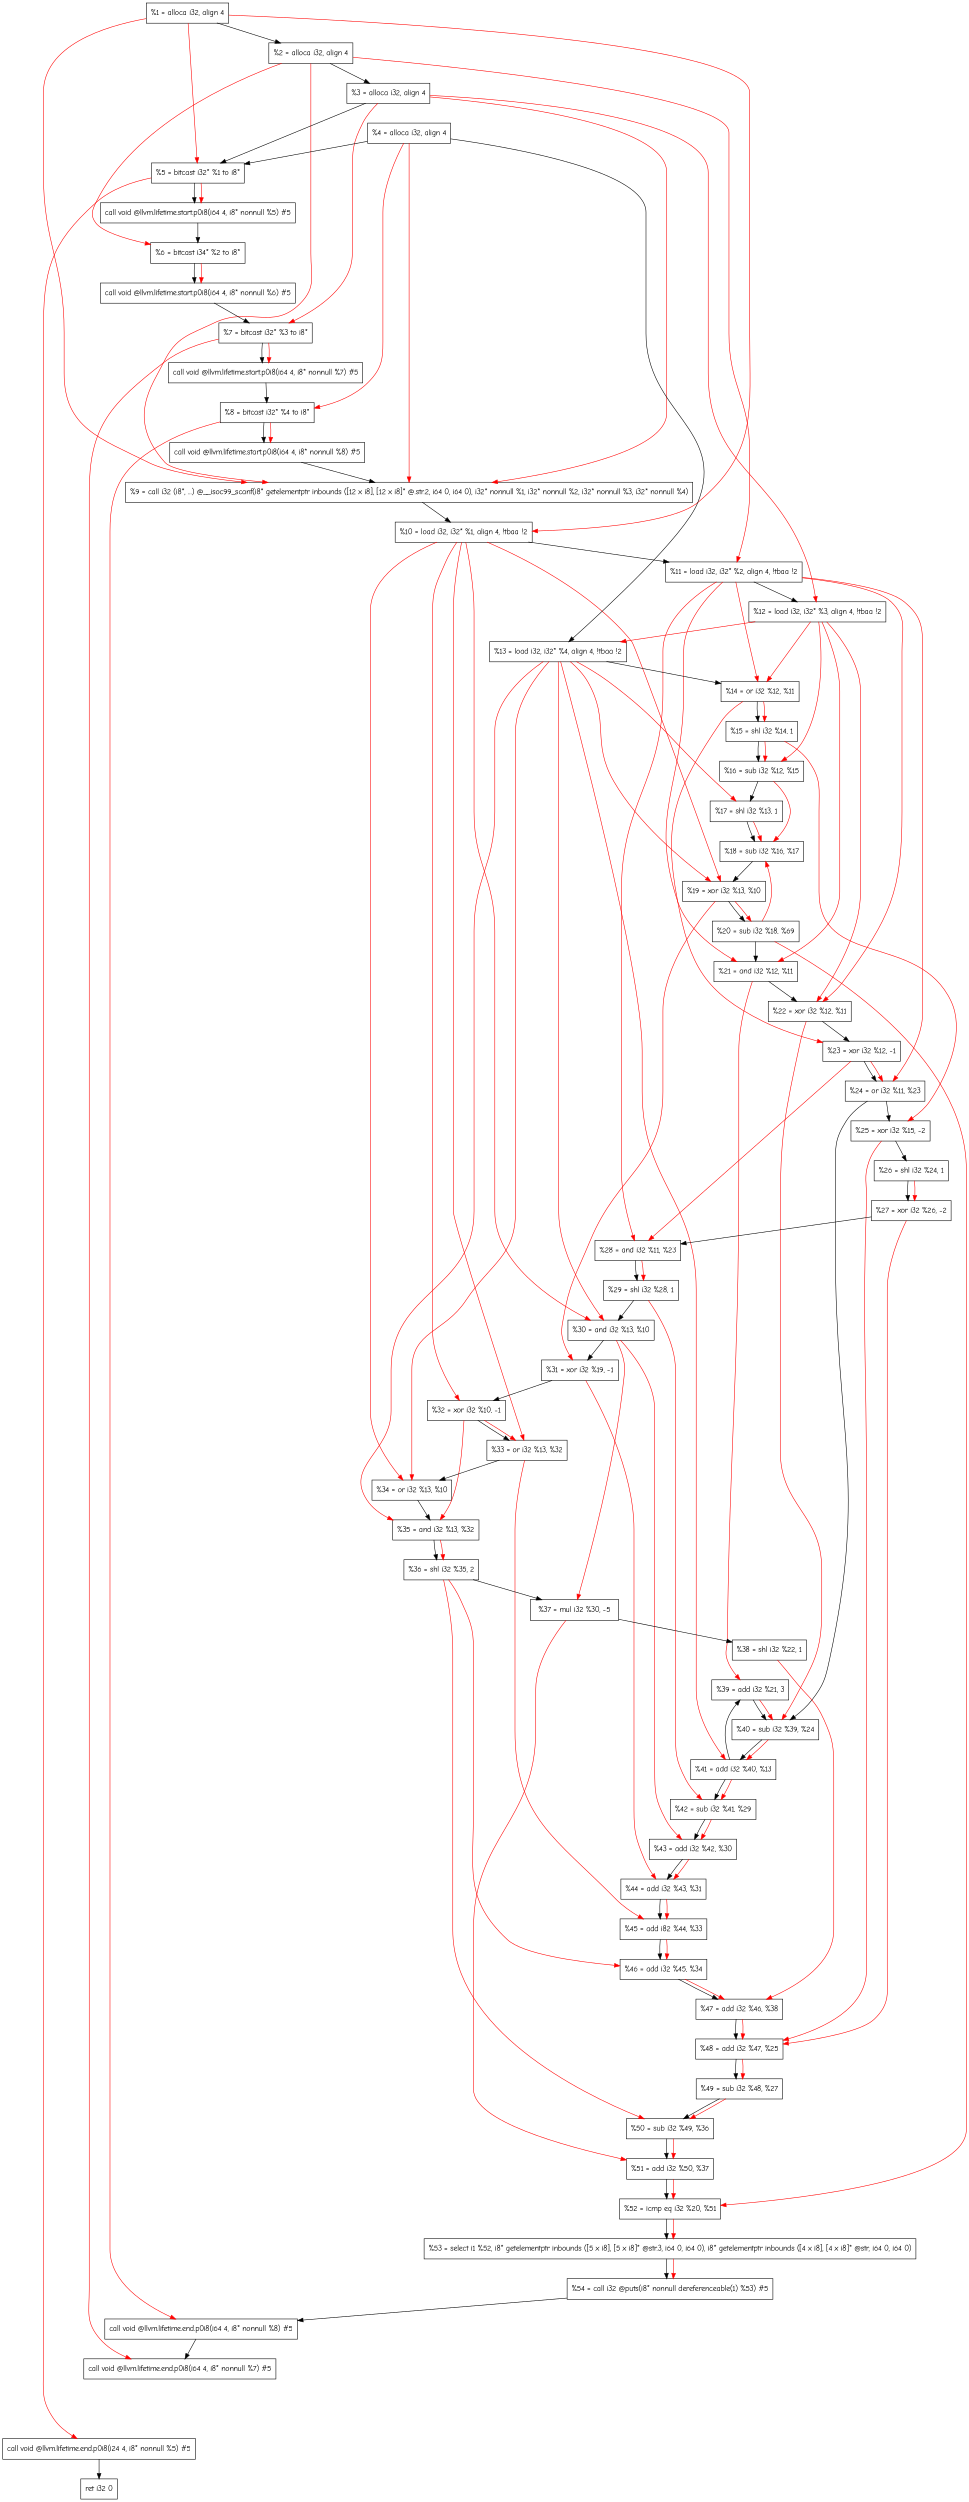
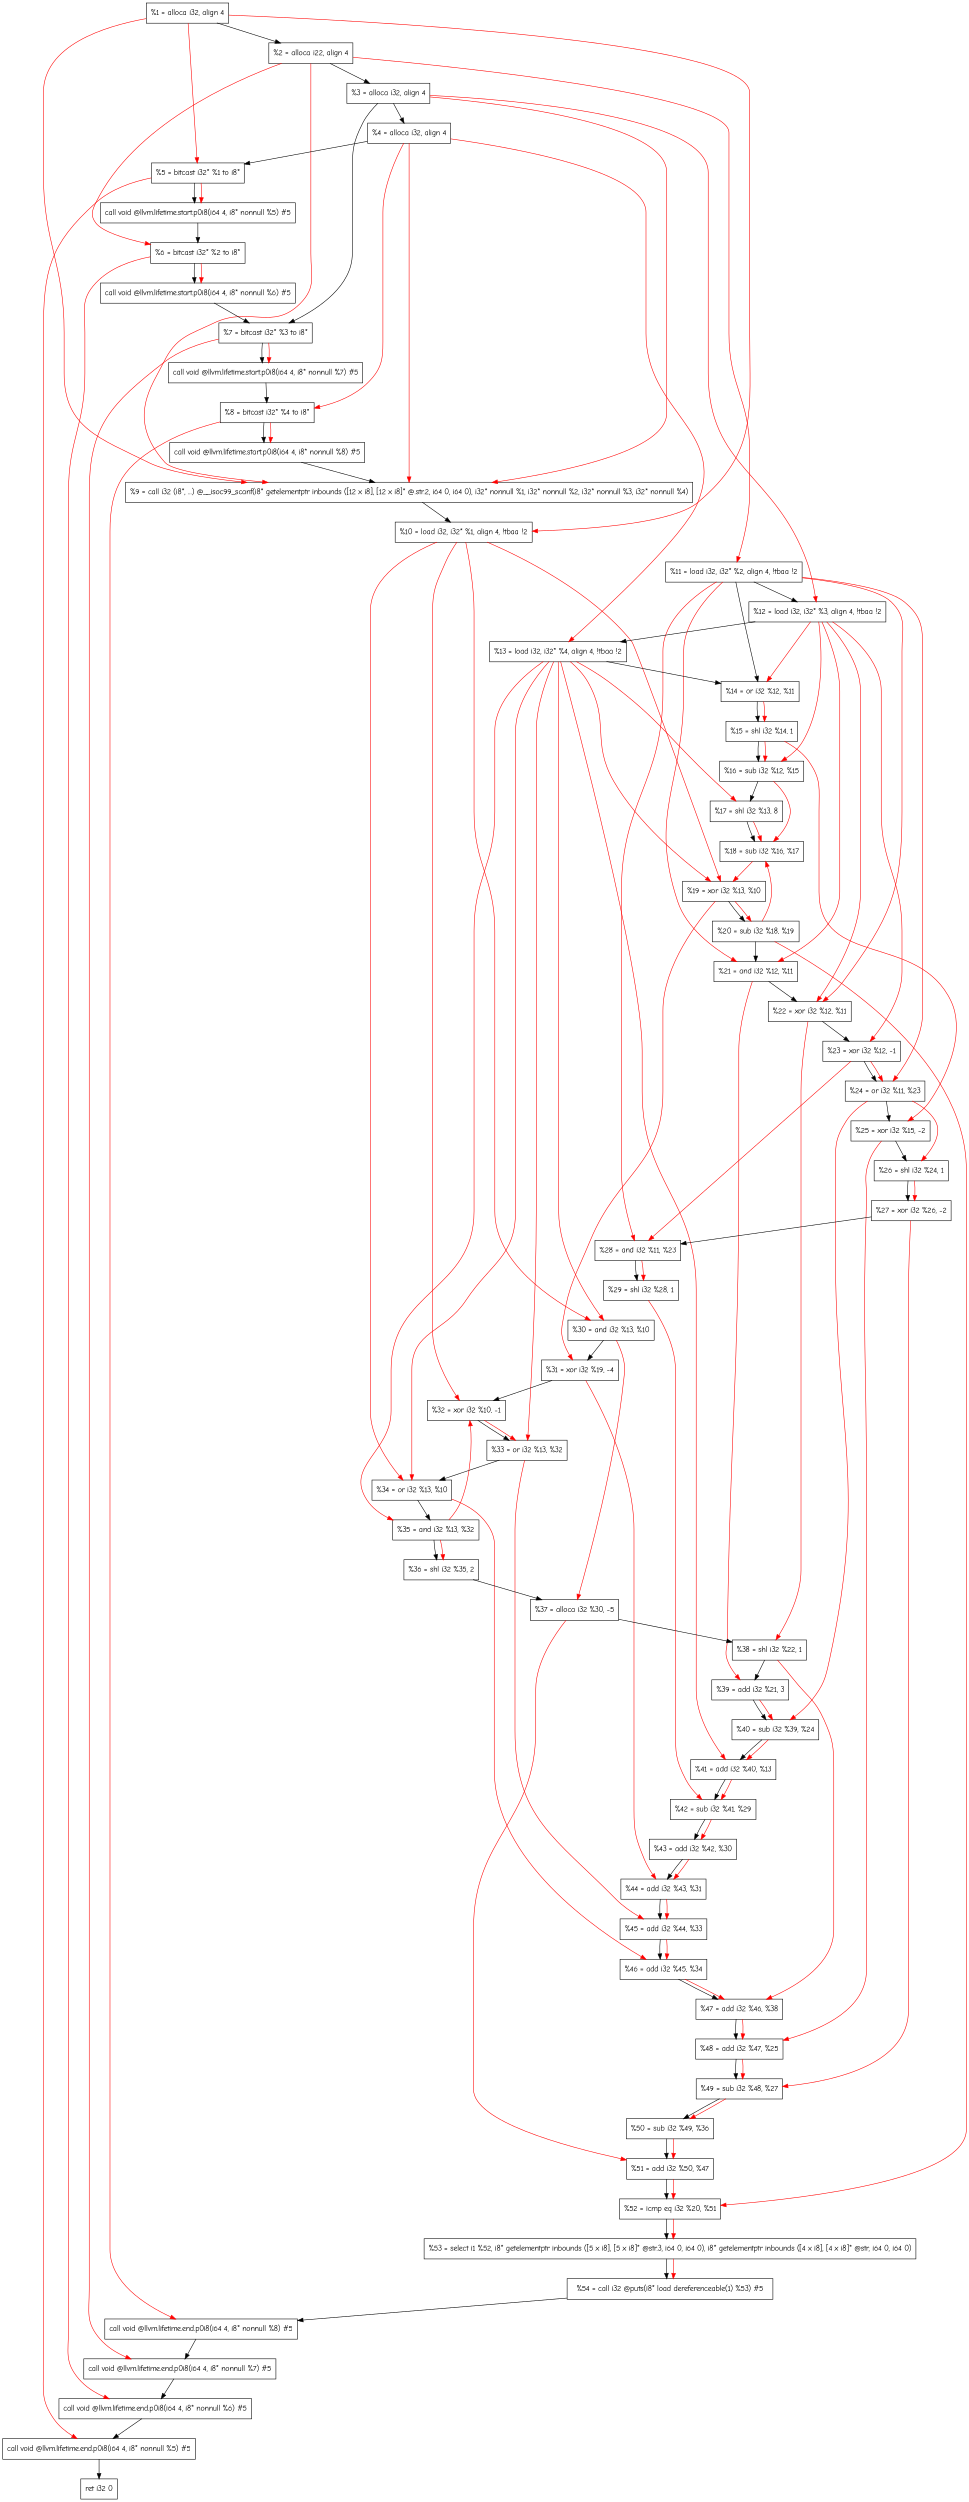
  digraph {
    fontname="Comic Neue"
    node [fontname="Comic Neue" shape=record]
    edge [fontname="Comic Neue" color=red]
    n1 [label="  %1 = alloca i32, align 4"]
-   n2 [label="  %2 = alloca i32, align 4"]
+   n2 [label="%2 = alloca i22, align 4"]
    n3 [label="  %5 = bitcast i32* %1 to i8*"]
    n4 [label="  %9 = call i32 (i8*, ...) @__isoc99_scanf(i8* getelementptr inbounds ([12 x i8], [12 x i8]* @.str.2, i64 0, i64 0), i32* nonnull %1, i32* nonnull %2, i32* nonnull %3, i32* nonnull %4)"]
    n5 [label="  %10 = load i32, i32* %1, align 4, !tbaa !2"]
    n6 [label="  %3 = alloca i32, align 4"]
-   n7 [label="%6 = bitcast i34* %2 to i8*"]
+   n7 [label="  %6 = bitcast i32* %2 to i8*"]
    n8 [label="  %11 = load i32, i32* %2, align 4, !tbaa !2"]
    n9 [label="  call void @llvm.lifetime.start.p0i8(i64 4, i8* nonnull %5) #5"]
-   n10 [label="call void @llvm.lifetime.end.p0i8(i24 4, i8* nonnull %5) #5"]
+   n10 [label="  call void @llvm.lifetime.end.p0i8(i64 4, i8* nonnull %5) #5"]
    n11 [label="  %19 = xor i32 %13, %10"]
    n12 [label="  %30 = and i32 %13, %10"]
    n13 [label="  %32 = xor i32 %10, -1"]
    n14 [label="  %34 = or i32 %13, %10"]
    n15 [label="  %4 = alloca i32, align 4"]
    n16 [label="  %7 = bitcast i32* %3 to i8*"]
    n17 [label="  %12 = load i32, i32* %3, align 4, !tbaa !2"]
    n18 [label="  call void @llvm.lifetime.start.p0i8(i64 4, i8* nonnull %6) #5"]
+   n19 [label="  call void @llvm.lifetime.end.p0i8(i64 4, i8* nonnull %6) #5"]
    n20 [label="  %14 = or i32 %12, %11"]
    n21 [label="  %21 = and i32 %12, %11"]
    n22 [label="  %22 = xor i32 %12, %11"]
    n23 [label="  %24 = or i32 %11, %23"]
    n24 [label="  %28 = and i32 %11, %23"]
    n25 [label="  %8 = bitcast i32* %4 to i8*"]
    n26 [label="  %13 = load i32, i32* %4, align 4, !tbaa !2"]
    n27 [label="  call void @llvm.lifetime.start.p0i8(i64 4, i8* nonnull %7) #5"]
    n28 [label="  call void @llvm.lifetime.end.p0i8(i64 4, i8* nonnull %7) #5"]
    n29 [label="  %16 = sub i32 %12, %15"]
    n30 [label="  %23 = xor i32 %12, -1"]
    n31 [label="  call void @llvm.lifetime.start.p0i8(i64 4, i8* nonnull %8) #5"]
    n32 [label="  call void @llvm.lifetime.end.p0i8(i64 4, i8* nonnull %8) #5"]
-   n33 [label="  %17 = shl i32 %13, 1"]
+   n33 [label="%17 = shl i32 %13, 8"]
    n34 [label="  %33 = or i32 %13, %32"]
    n35 [label="  %35 = and i32 %13, %32"]
    n36 [label="  %41 = add i32 %40, %13"]
    n37 [label="  ret i32 0"]
-   n38 [label="%20 = sub i32 %18, %69"]
-   n39 [label="  %31 = xor i32 %19, -1"]
-   n40 [label="  %37 = mul i32 %30, -5"]
+   n38 [label="  %20 = sub i32 %18, %19"]
+   n39 [label="%31 = xor i32 %19, -4"]
+   n40 [label="%37 = alloca i32 %30, -5"]
    n41 [label="  %43 = add i32 %42, %30"]
    n42 [label="  %46 = add i32 %45, %34"]
    n43 [label="  %15 = shl i32 %14, 1"]
    n44 [label="  %39 = add i32 %21, 3"]
    n45 [label="  %38 = shl i32 %22, 1"]
    n46 [label="  %25 = xor i32 %15, -2"]
    n47 [label="  %26 = shl i32 %24, 1"]
    n48 [label="  %40 = sub i32 %39, %24"]
    n49 [label="  %29 = shl i32 %28, 1"]
    n50 [label="  %18 = sub i32 %16, %17"]
-   n51 [label="%45 = add i82 %44, %33"]
+   n51 [label="  %45 = add i32 %44, %33"]
    n52 [label="  %36 = shl i32 %35, 2"]
    n53 [label="  %42 = sub i32 %41, %29"]
    n54 [label="  %48 = add i32 %47, %25"]
    n55 [label="  %52 = icmp eq i32 %20, %51"]
    n56 [label="  %44 = add i32 %43, %31"]
    n57 [label="  %53 = select i1 %52, i8* getelementptr inbounds ([5 x i8], [5 x i8]* @str.3, i64 0, i64 0), i8* getelementptr inbounds ([4 x i8], [4 x i8]* @str, i64 0, i64 0)"]
    n58 [label="  %47 = add i32 %46, %38"]
    n59 [label="  %27 = xor i32 %26, -2"]
    n60 [label="  %49 = sub i32 %48, %27"]
    n61 [label="  %50 = sub i32 %49, %36"]
-   n62 [label="  %51 = add i32 %50, %37"]
-   n63 [label="  %54 = call i32 @puts(i8* nonnull dereferenceable(1) %53) #5"]
+   n62 [label="%51 = add i32 %50, %47"]
+   n63 [label="%54 = call i32 @puts(i8* load dereferenceable(1) %53) #5"]
    n1 -> n2 [color=""]
    n1 -> n3
    n1 -> n4
    n1 -> n5
    n2 -> n4
    n2 -> n6 [color=""]
    n2 -> n7
    n2 -> n8
    n3 -> n9 [color=""]
    n3 -> n9
    n3 -> n10
    n4 -> n5 [color=""]
-   n5 -> n8 [color=""]
    n5 -> n11
    n5 -> n12
    n5 -> n13
    n5 -> n14
    n6 -> n4
-   n6 -> n3 [color=""]
-   n6 -> n16
+   n6 -> n15 [color=""]
+   n6 -> n16 [color=black]
    n6 -> n17
    n7 -> n18 [color=""]
    n7 -> n18
+   n7 -> n19
    n8 -> n17 [color=""]
-   n8 -> n20
+   n8 -> n20 [color=black]
    n8 -> n21
    n8 -> n22
    n8 -> n23
    n8 -> n24
    n9 -> n7 [color=""]
    n10 -> n37 [color=""]
    n11 -> n38 [color=""]
    n11 -> n38
    n11 -> n39
    n12 -> n39 [color=""]
    n12 -> n40
-   n12 -> n41
    n13 -> n34 [color=""]
    n13 -> n34
-   n13 -> n35
+   n35 -> n13
    n14 -> n35 [color=""]
-   n52 -> n42
+   n14 -> n42
    n15 -> n3 [color=""]
    n15 -> n4
    n15 -> n25
-   n15 -> n26 [color=black]
+   n15 -> n26
    n16 -> n27 [color=""]
    n16 -> n27
    n16 -> n28
    n17 -> n20
    n17 -> n21
    n17 -> n22
-   n17 -> n26
+   n17 -> n26 [color=""]
    n17 -> n29
-   n20 -> n30
+   n17 -> n30
    n18 -> n16 [color=""]
+   n19 -> n10 [color=""]
    n20 -> n43 [color=""]
    n20 -> n43
    n21 -> n22 [color=""]
    n21 -> n44
    n22 -> n30 [color=""]
-   n22 -> n48
+   n22 -> n45
    n23 -> n46 [color=""]
-   n23 -> n48 [color=black]
+   n23 -> n47
+   n23 -> n48
    n24 -> n49 [color=""]
    n24 -> n49
    n25 -> n31 [color=""]
    n25 -> n31
    n25 -> n32
    n26 -> n11
    n26 -> n12
    n26 -> n14
    n26 -> n20 [color=""]
    n26 -> n33
-   n5 -> n34
+   n26 -> n34
    n26 -> n35
    n26 -> n36
    n27 -> n25 [color=""]
+   n28 -> n19 [color=""]
    n29 -> n33 [color=""]
    n29 -> n50
    n30 -> n23 [color=""]
    n30 -> n23
    n30 -> n24
    n31 -> n4 [color=""]
    n32 -> n28 [color=""]
    n33 -> n50 [color=""]
    n33 -> n50
    n34 -> n14 [color=""]
    n34 -> n51
    n35 -> n52 [color=""]
    n35 -> n52
    n36 -> n53 [color=""]
    n36 -> n53
    n38 -> n21 [color=""]
    n38 -> n50
    n38 -> n55
    n39 -> n13 [color=""]
    n39 -> n56
    n40 -> n45 [color=""]
    n40 -> n62
    n41 -> n56 [color=""]
    n41 -> n56
    n42 -> n58 [color=""]
    n42 -> n58
    n43 -> n29 [color=""]
    n43 -> n29
    n43 -> n46
    n44 -> n48 [color=""]
    n44 -> n48
-   n36 -> n44 [color=""]
+   n45 -> n44 [color=""]
    n45 -> n58
    n46 -> n47 [color=""]
    n46 -> n54
    n47 -> n59 [color=""]
    n47 -> n59
    n48 -> n36 [color=""]
    n48 -> n36
-   n49 -> n12 [color=""]
    n49 -> n53
-   n50 -> n11 [color=""]
+   n50 -> n11
    n51 -> n42 [color=""]
    n51 -> n42
    n52 -> n40 [color=""]
-   n52 -> n61
    n53 -> n41 [color=""]
    n53 -> n41
    n54 -> n60 [color=""]
    n54 -> n60
    n55 -> n57 [color=""]
    n55 -> n57
    n56 -> n51 [color=""]
    n56 -> n51
    n57 -> n63 [color=""]
    n57 -> n63
    n58 -> n54 [color=""]
    n58 -> n54
    n59 -> n24 [color=""]
-   n59 -> n54
+   n59 -> n60
    n60 -> n61 [color=""]
    n60 -> n61
    n61 -> n62 [color=""]
    n61 -> n62
    n62 -> n55 [color=""]
    n62 -> n55
    n63 -> n32 [color=""]
  }
